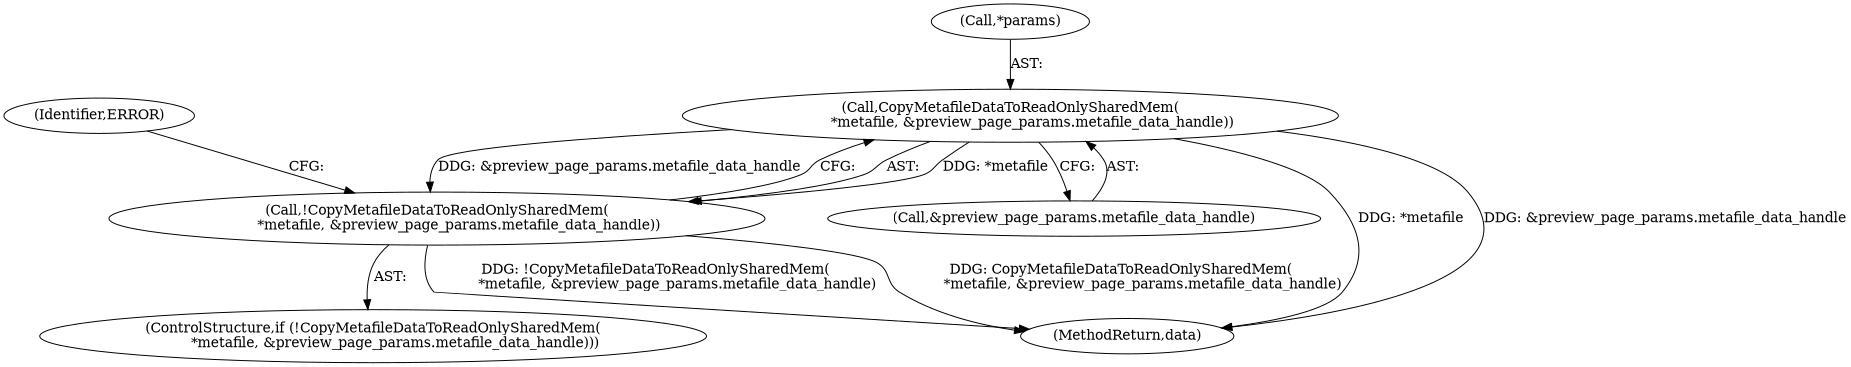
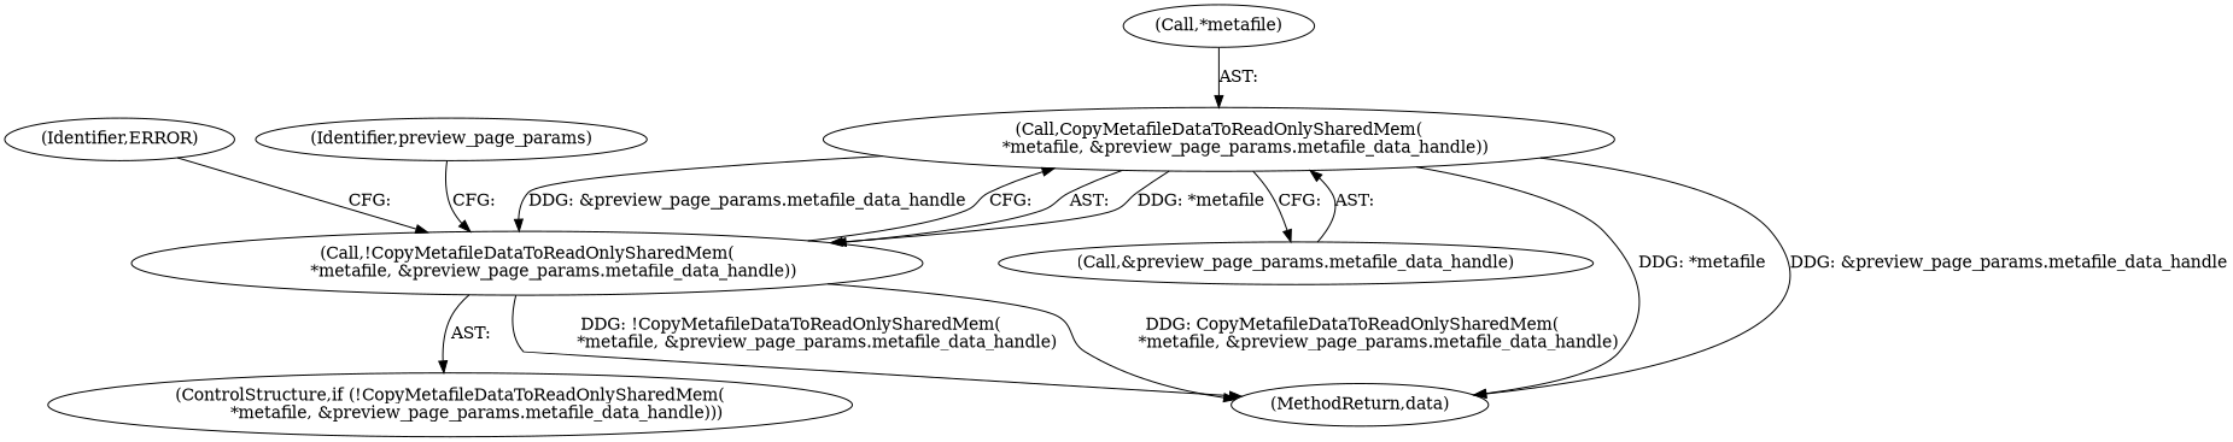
  digraph {
    n1 [label="(Call,CopyMetafileDataToReadOnlySharedMem(\n          *metafile, &preview_page_params.metafile_data_handle))"]
    n2 [label="(Call,!CopyMetafileDataToReadOnlySharedMem(\n          *metafile, &preview_page_params.metafile_data_handle))"]
    n3 [label="(Call,&preview_page_params.metafile_data_handle)"]
    n4 [label="(MethodReturn,data)"]
    n5 [label="(ControlStructure,if (!CopyMetafileDataToReadOnlySharedMem(\n          *metafile, &preview_page_params.metafile_data_handle)))"]
-   n6 [label="(Call,*params)"]
+   n6 [label="(Call,*metafile)"]
    n7 [label="(Identifier,ERROR)"]
+   n8 [label="(Identifier,preview_page_params)"]
    n1 -> n2 [label="AST: "]
    n1 -> n2 [label="DDG: *metafile"]
    n1 -> n2 [label="DDG: &preview_page_params.metafile_data_handle"]
    n1 -> n3 [label="CFG: "]
    n1 -> n4 [label="DDG: *metafile"]
    n1 -> n4 [label="DDG: &preview_page_params.metafile_data_handle"]
    n2 -> n1 [label="CFG: "]
    n2 -> n4 [label="DDG: !CopyMetafileDataToReadOnlySharedMem(\n          *metafile, &preview_page_params.metafile_data_handle)"]
    n2 -> n4 [label="DDG: CopyMetafileDataToReadOnlySharedMem(\n          *metafile, &preview_page_params.metafile_data_handle)"]
    n2 -> n5 [label="AST: "]
    n3 -> n1 [label="AST: "]
    n6 -> n1 [label="AST: "]
    n7 -> n2 [label="CFG: "]
+   n8 -> n2 [label="CFG: "]
  }
